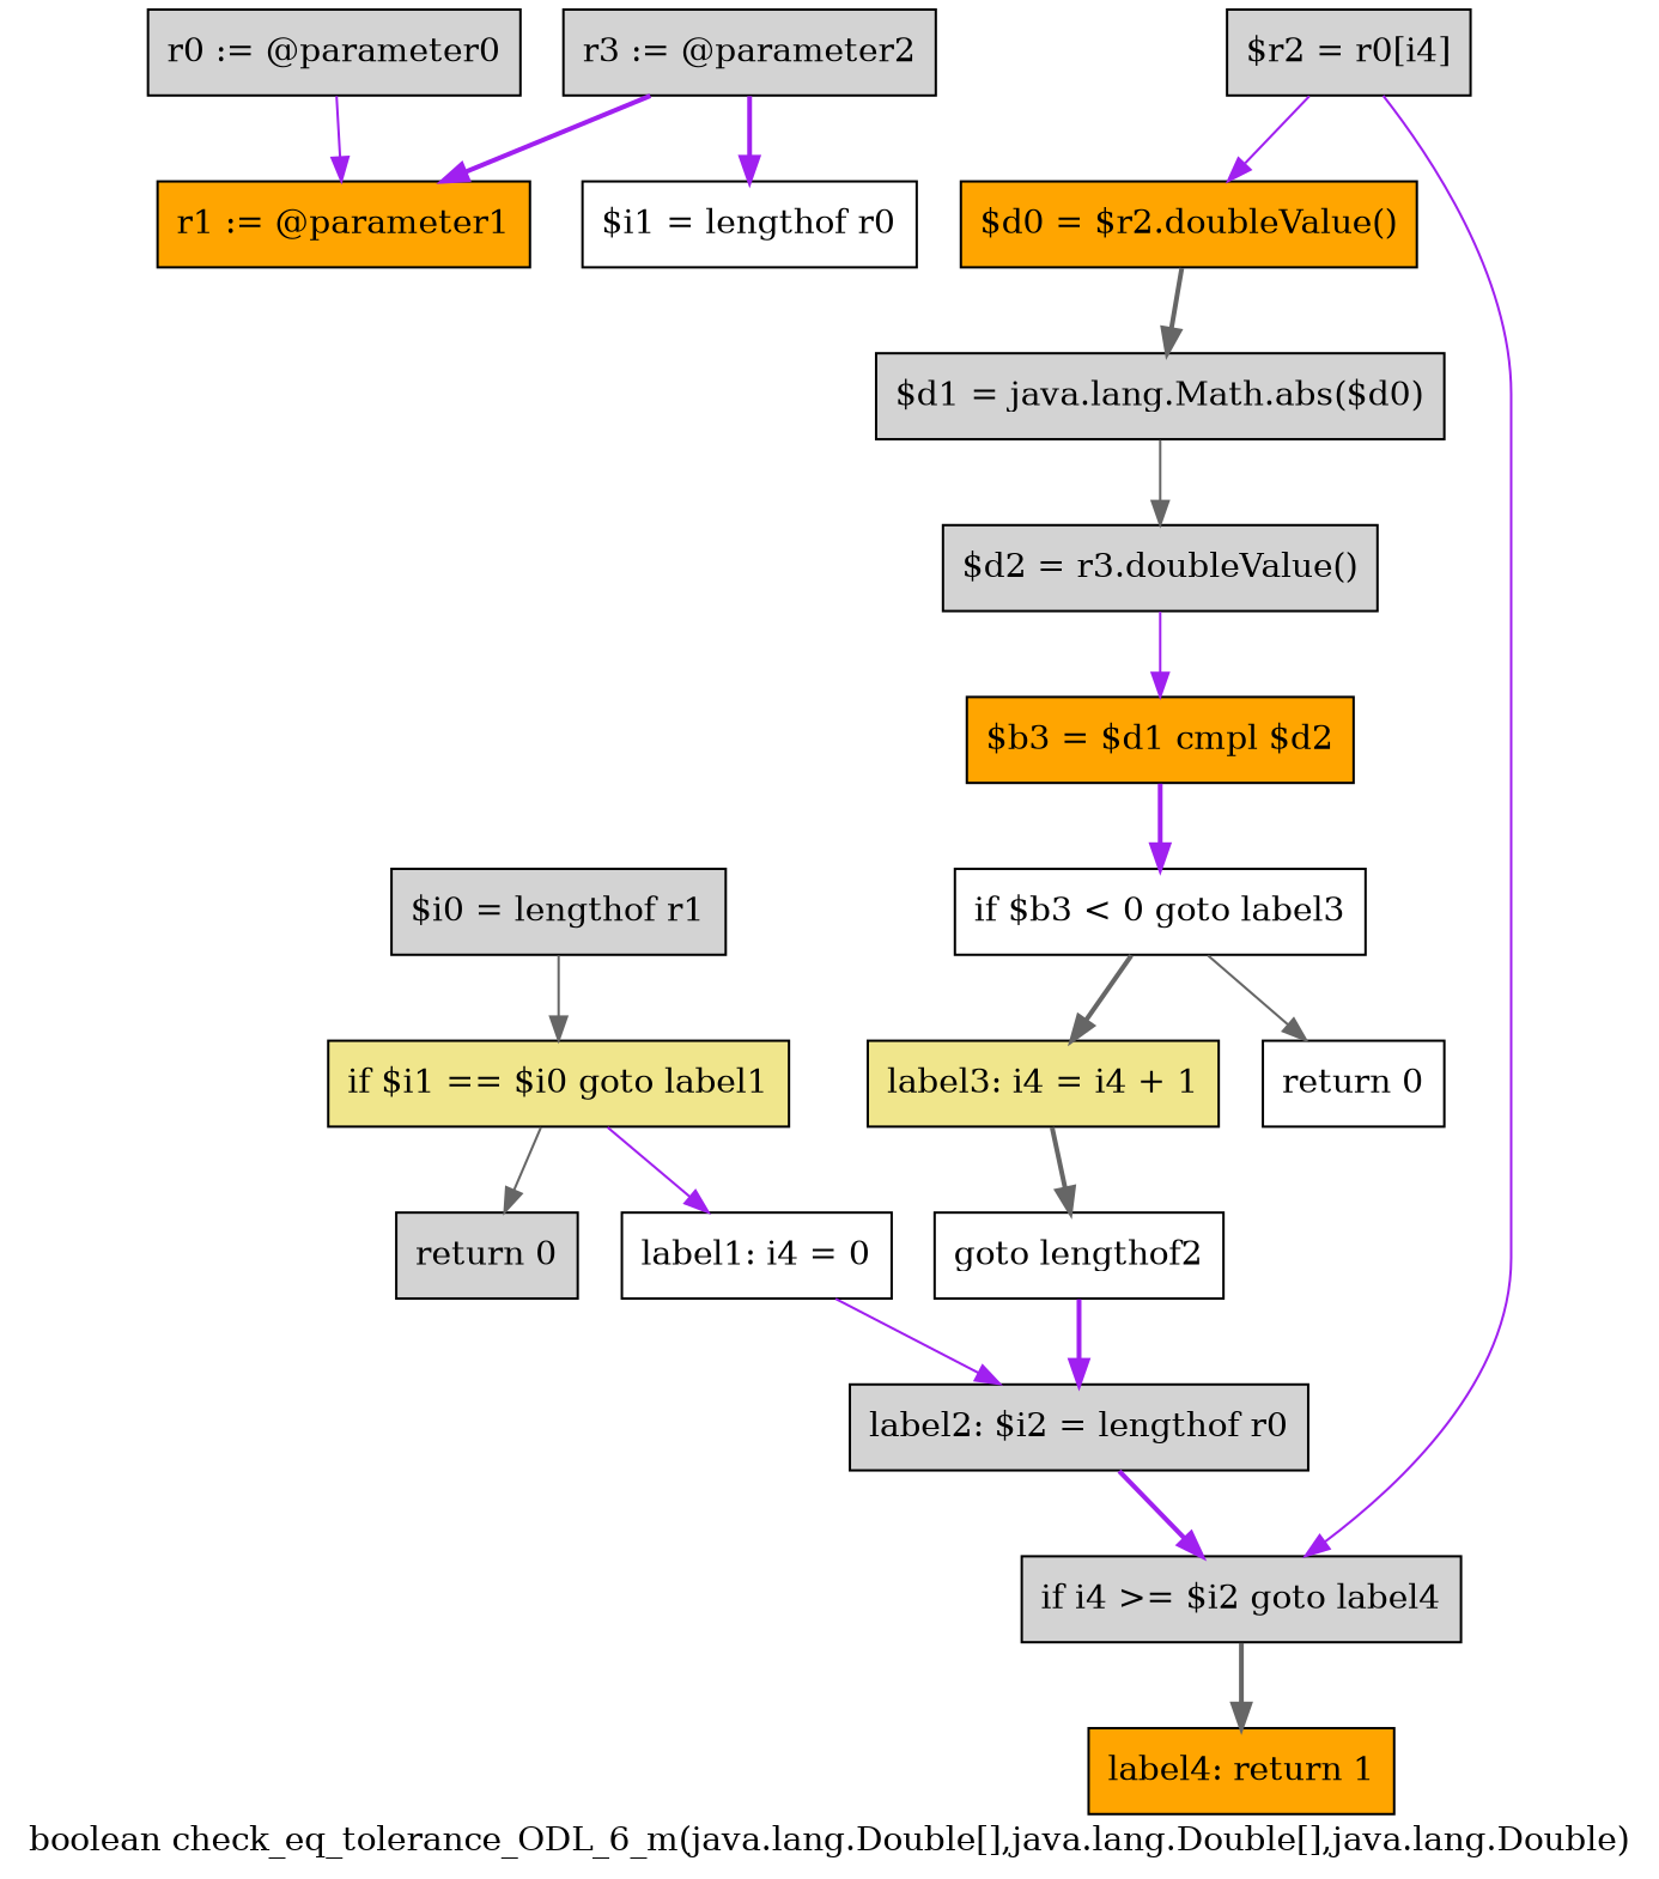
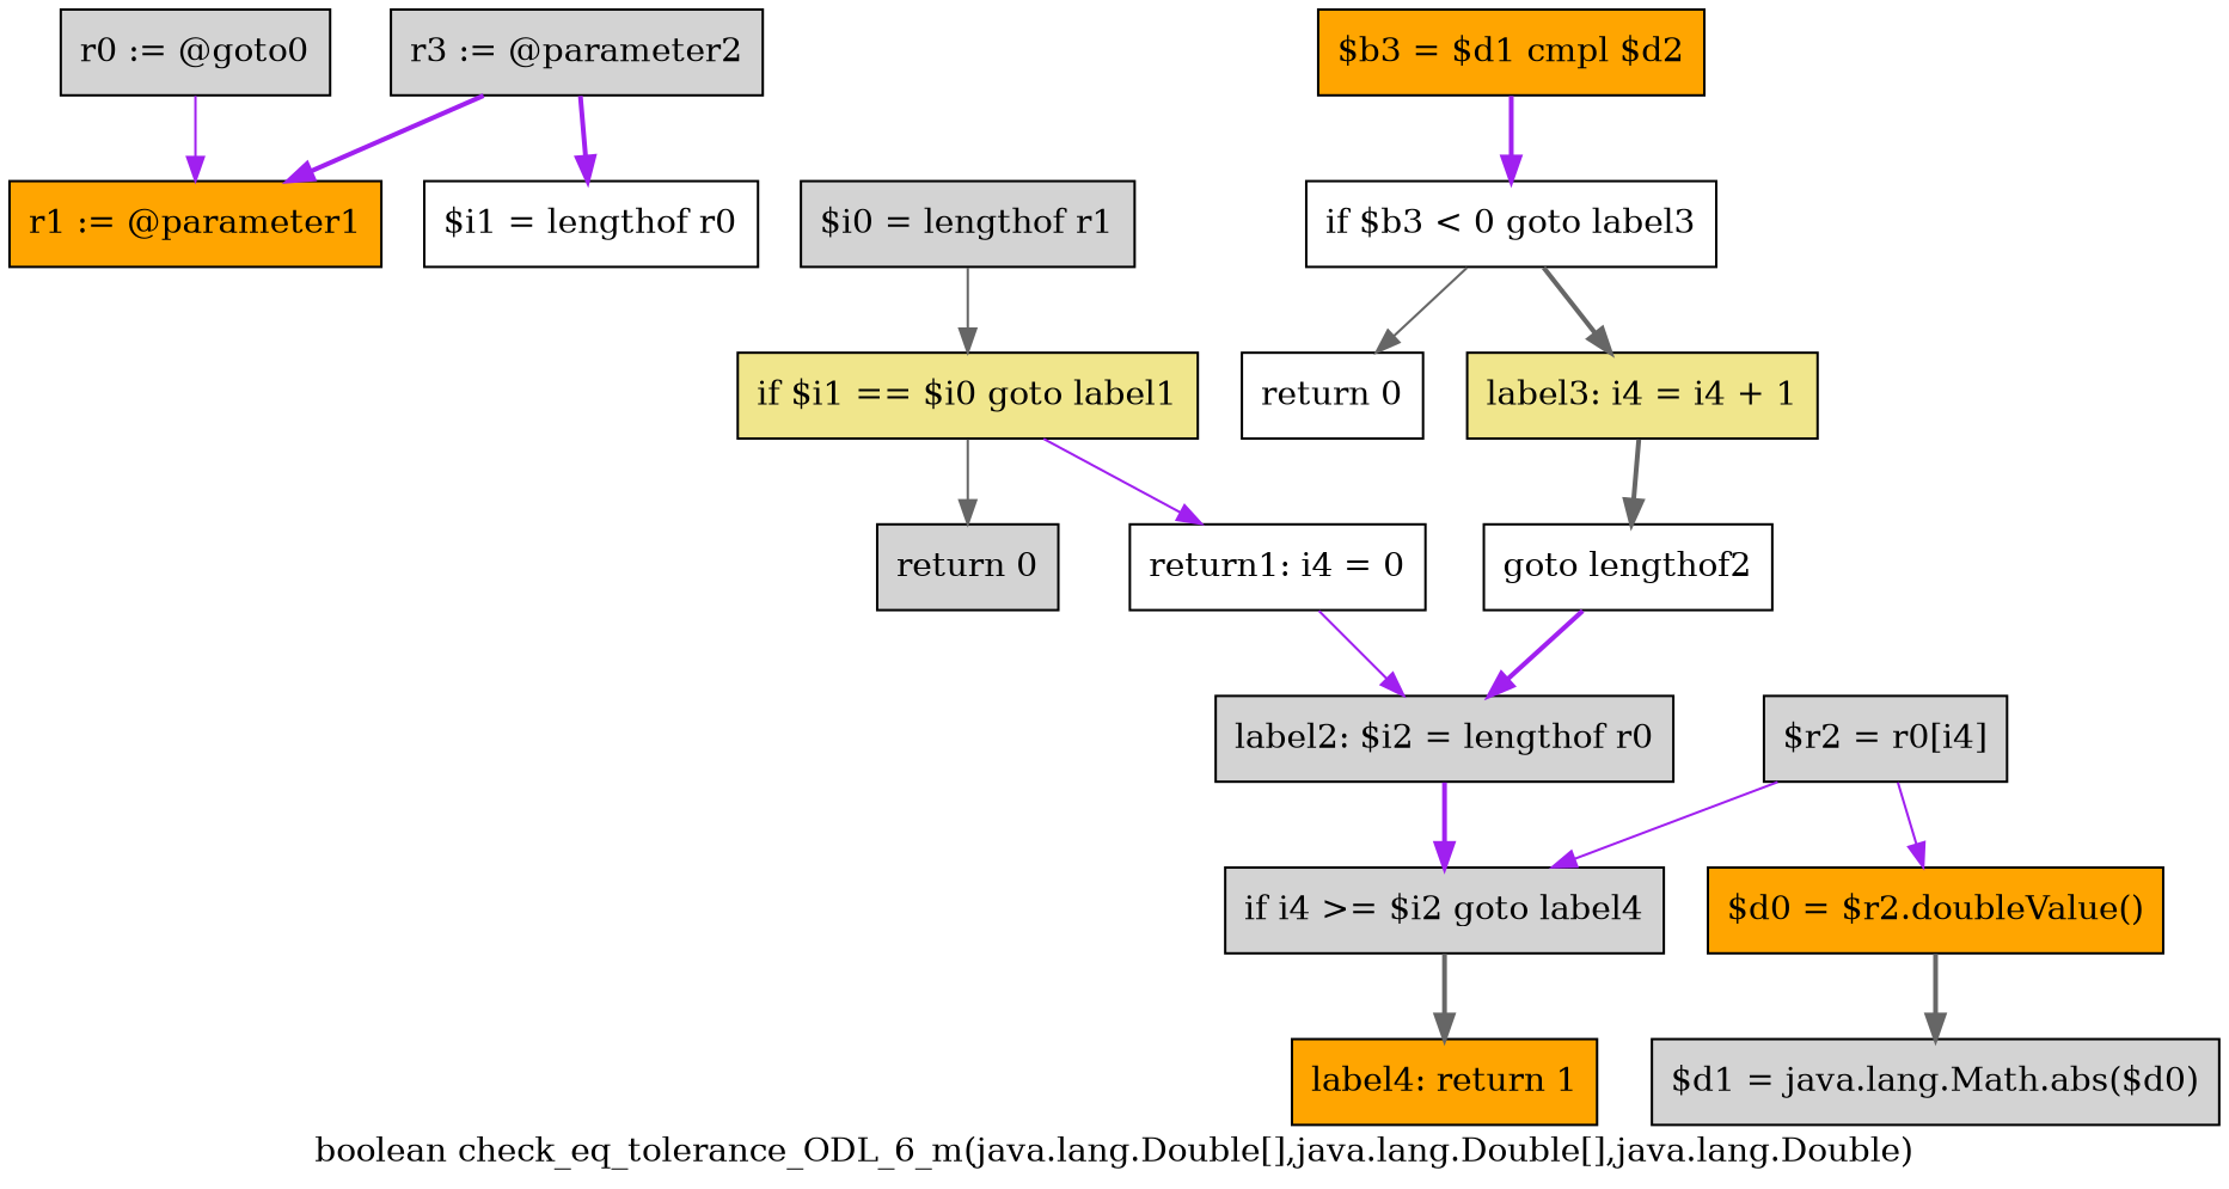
  digraph {
    fontname="DejaVu Serif"
    label="boolean check_eq_tolerance_ODL_6_m(java.lang.Double[],java.lang.Double[],java.lang.Double)"
    node [fillcolor=lightgrey fontname="DejaVu Serif" shape=box style=filled]
    edge [color=purple fontname="DejaVu Serif" style=solid]
-   n1 [label="r0 := @parameter0"]
+   n1 [label="r0 := @goto0"]
    n2 [fillcolor=orange label="r1 := @parameter1"]
    n3 [label="r3 := @parameter2"]
    n4 [fillcolor=white label="$i1 = lengthof r0"]
    n5 [label="$i0 = lengthof r1"]
    n6 [fillcolor=khaki label="if $i1 == $i0 goto label1"]
    n7 [label="return 0"]
-   n8 [fillcolor=white label="label1: i4 = 0"]
+   n8 [fillcolor=white label="return1: i4 = 0"]
    n9 [label="label2: $i2 = lengthof r0"]
    n10 [label="if i4 >= $i2 goto label4"]
    n11 [fillcolor=orange label="label4: return 1"]
    n12 [label="$r2 = r0[i4]"]
    n13 [fillcolor=orange label="$d0 = $r2.doubleValue()"]
    n14 [label="$d1 = java.lang.Math.abs($d0)"]
-   n15 [label="$d2 = r3.doubleValue()"]
    n16 [fillcolor=orange label="$b3 = $d1 cmpl $d2"]
    n17 [fillcolor=white label="if $b3 < 0 goto label3"]
    n18 [fillcolor=white label="return 0"]
    n19 [fillcolor=khaki label="label3: i4 = i4 + 1"]
    n20 [fillcolor=white label="goto lengthof2"]
    n1 -> n2
    n3 -> n2 [style=bold]
    n3 -> n4 [style=bold]
    n5 -> n6 [color=gray40]
    n6 -> n7 [color=gray40]
    n6 -> n8
    n8 -> n9
    n9 -> n10 [style=bold]
    n10 -> n11 [color=gray40 style=bold]
    n12 -> n10
    n12 -> n13
    n13 -> n14 [color=gray40 style=bold]
-   n14 -> n15 [color=gray40]
-   n15 -> n16
    n16 -> n17 [style=bold]
    n17 -> n18 [color=gray40]
    n17 -> n19 [color=gray40 style=bold]
    n19 -> n20 [color=gray40 style=bold]
    n20 -> n9 [style=bold]
  }
